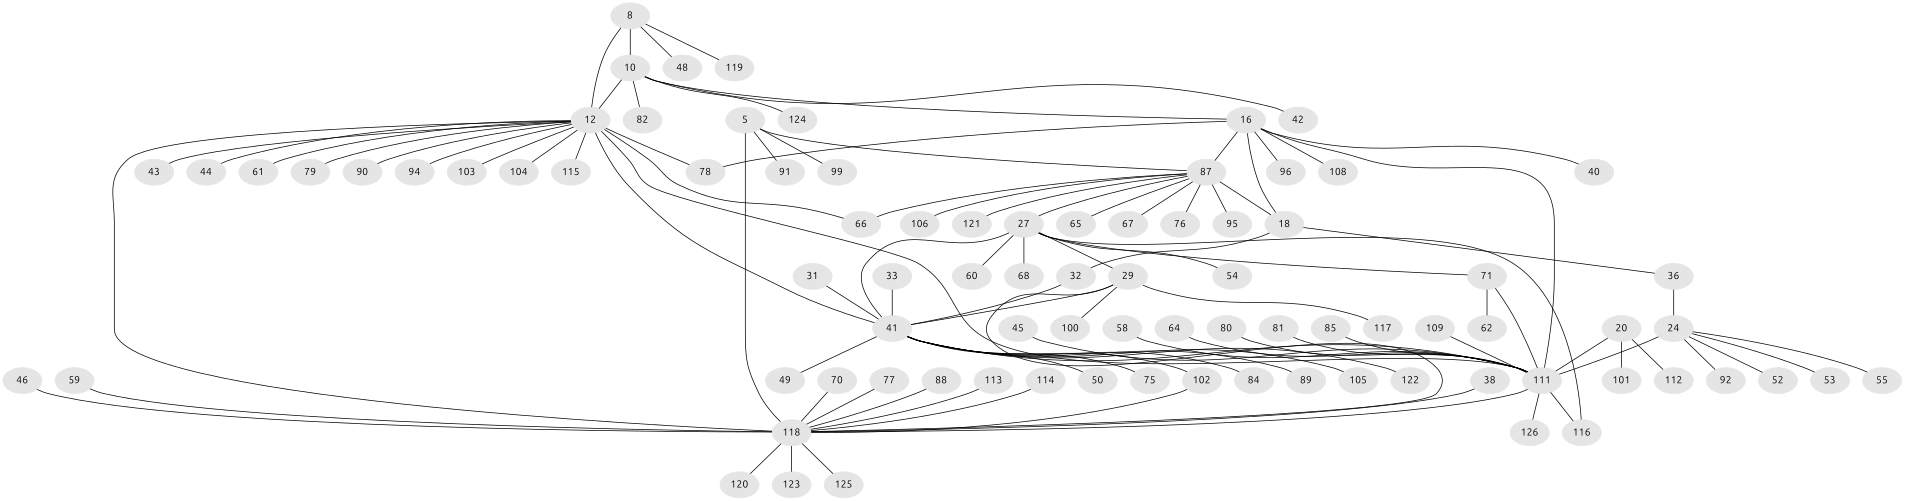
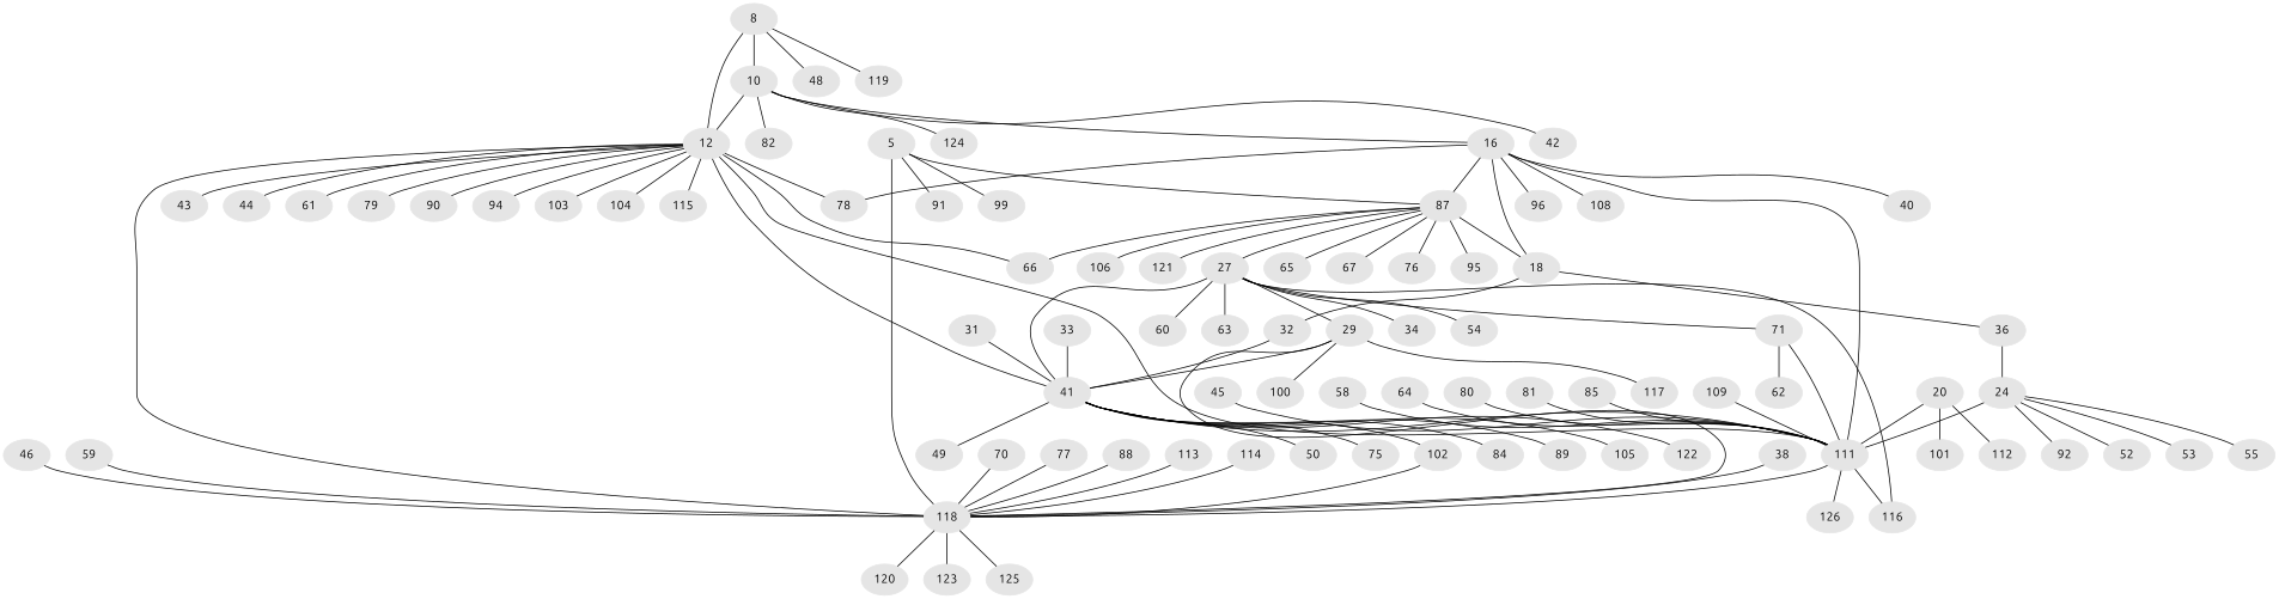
  graph {
    fontname=Ubuntu
    node [color=gray90 fontname=Ubuntu style=filled]
    edge [fontname=Ubuntu]
    5 [super="+4"]
    n2 [label=87 super="+13"]
    91
    99
    118 [super="+6+2"]
    66
    18 [super="+14"]
    27 [super="+26"]
    65
    67
    76
    95
    106
    121 [super="+97"]
    120
    123
    125 [super="+110"]
    8 [super="+7"]
    10 [super="+9"]
    12 [super="+11"]
    48
    119 [super="+86"]
    16 [super="+15"]
    42
    82
    124
    41 [super="+30"]
    43
    44
    61
    78
    79
    90
    94
    103
    104
    111 [super="+63+83+37"]
    115
    40
    96
    108 [super="+57"]
    49
    50
    75
    84
    89 [super="+39"]
    102 [super="+72"]
    105
    122
    116 [super="+56+87"]
    126
    32
    36
    29 [super="+25"]
+   34
    54
    60
-   68
+   68 [label=63]
    71
    24 [super="+22"]
    20 [super="+19"]
    101
    112
    52
    53
    55
    92
    100
    117 [super="+51"]
    62
    31
    33
    38
    45
    46
    58
    59
    64
    70
    77
    80
    81
    85
    88
    109 [super="+107"]
    113
    114
    5 -- n2
    5 -- 91
    5 -- 99
    5 -- 118 [weight=8]
    n2 -- 66
    n2 -- 18 [weight=4]
    n2 -- 27
    n2 -- 65
    n2 -- 67
    n2 -- 76
    n2 -- 95
    n2 -- 106
    n2 -- 121
    118 -- 120
    118 -- 123
    118 -- 125
    18 -- 32
    18 -- 36
    27 -- 41 [weight=4]
    27 -- 116
    27 -- 29 [weight=4]
+   27 -- 34
    27 -- 54
    27 -- 60
    27 -- 68
    27 -- 71
    8 -- 10 [weight=4]
    8 -- 12 [weight=4]
    8 -- 48
    8 -- 119
    10 -- 12 [weight=4]
    10 -- 16
    10 -- 42
    10 -- 82
    10 -- 124
    12 -- 118
    12 -- 66
    12 -- 41 [weight=2]
    12 -- 43
    12 -- 44
    12 -- 61
    12 -- 78
    12 -- 79
    12 -- 90
    12 -- 94
    12 -- 103
    12 -- 104
    12 -- 111 [weight=3]
    12 -- 115
    16 -- n2 [weight=4]
    16 -- 18 [weight=4]
    16 -- 78
    16 -- 111
    16 -- 40
    16 -- 96
    16 -- 108
    41 -- 111
    41 -- 49
    41 -- 50
    41 -- 75
    41 -- 84
    41 -- 89
    41 -- 102 [weight=2]
    41 -- 105
    41 -- 122
    111 -- 118 [weight=3]
    111 -- 116
    111 -- 126
    102 -- 118
    32 -- 41
    36 -- 24 [weight=4]
    29 -- 118
    29 -- 41 [weight=4]
    29 -- 100
    29 -- 117
    71 -- 111
    71 -- 62
    24 -- 111 [weight=4]
    24 -- 52
    24 -- 53
    24 -- 55
    24 -- 92
    20 -- 111 [weight=4]
    20 -- 101
    20 -- 112
    31 -- 41
    33 -- 41
    38 -- 118
    45 -- 111
    46 -- 118
    58 -- 111
    59 -- 118
    64 -- 111
    70 -- 118
    77 -- 118
    80 -- 111
    81 -- 111
    85 -- 111
    88 -- 118
    109 -- 111
    113 -- 118
    114 -- 118
  }
